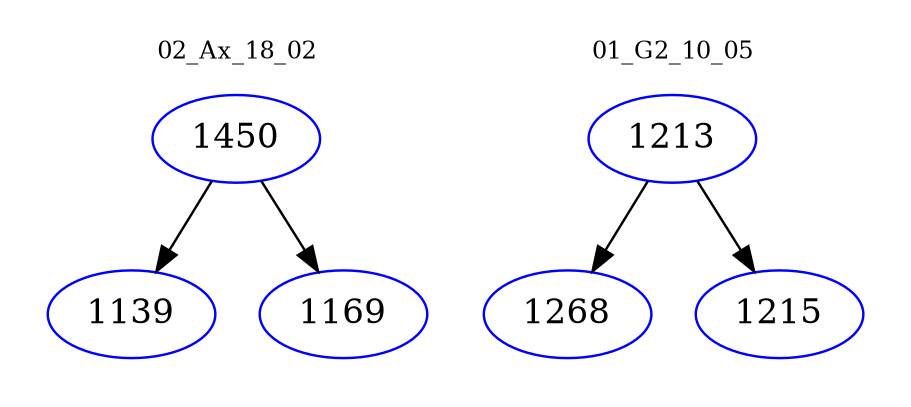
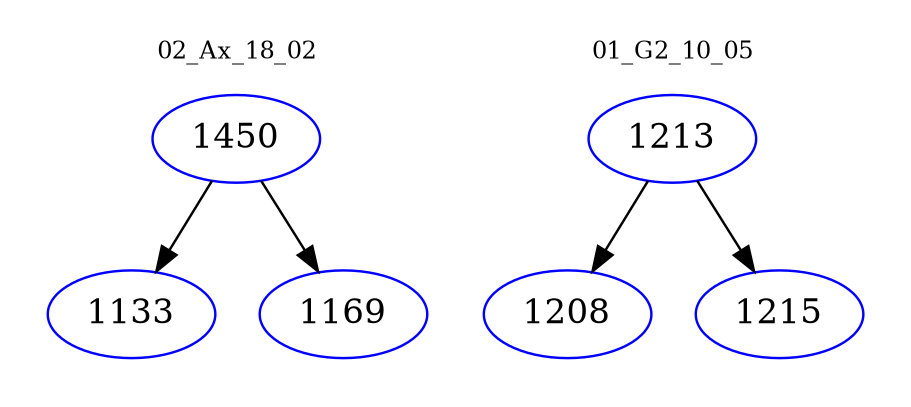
  digraph {
    node [color=blue]
    edge [color=black]
    n1 [label=1450]
-   n2 [label=1139]
+   n2 [label=1133]
    n3 [label=1169]
    n4 [label=1213]
-   n5 [label=1268]
+   n5 [label=1208]
    n6 [label=1215]
    subgraph cluster_1 {
      color=white
      fontsize=10
      label="02_Ax_18_02"
      n1
      n2
      n3
    }
    subgraph cluster_2 {
      color=white
      fontsize=10
      label="01_G2_10_05"
      n4
      n5
      n6
    }
    n1 -> n2
    n1 -> n3
    n4 -> n5
    n4 -> n6
  }
